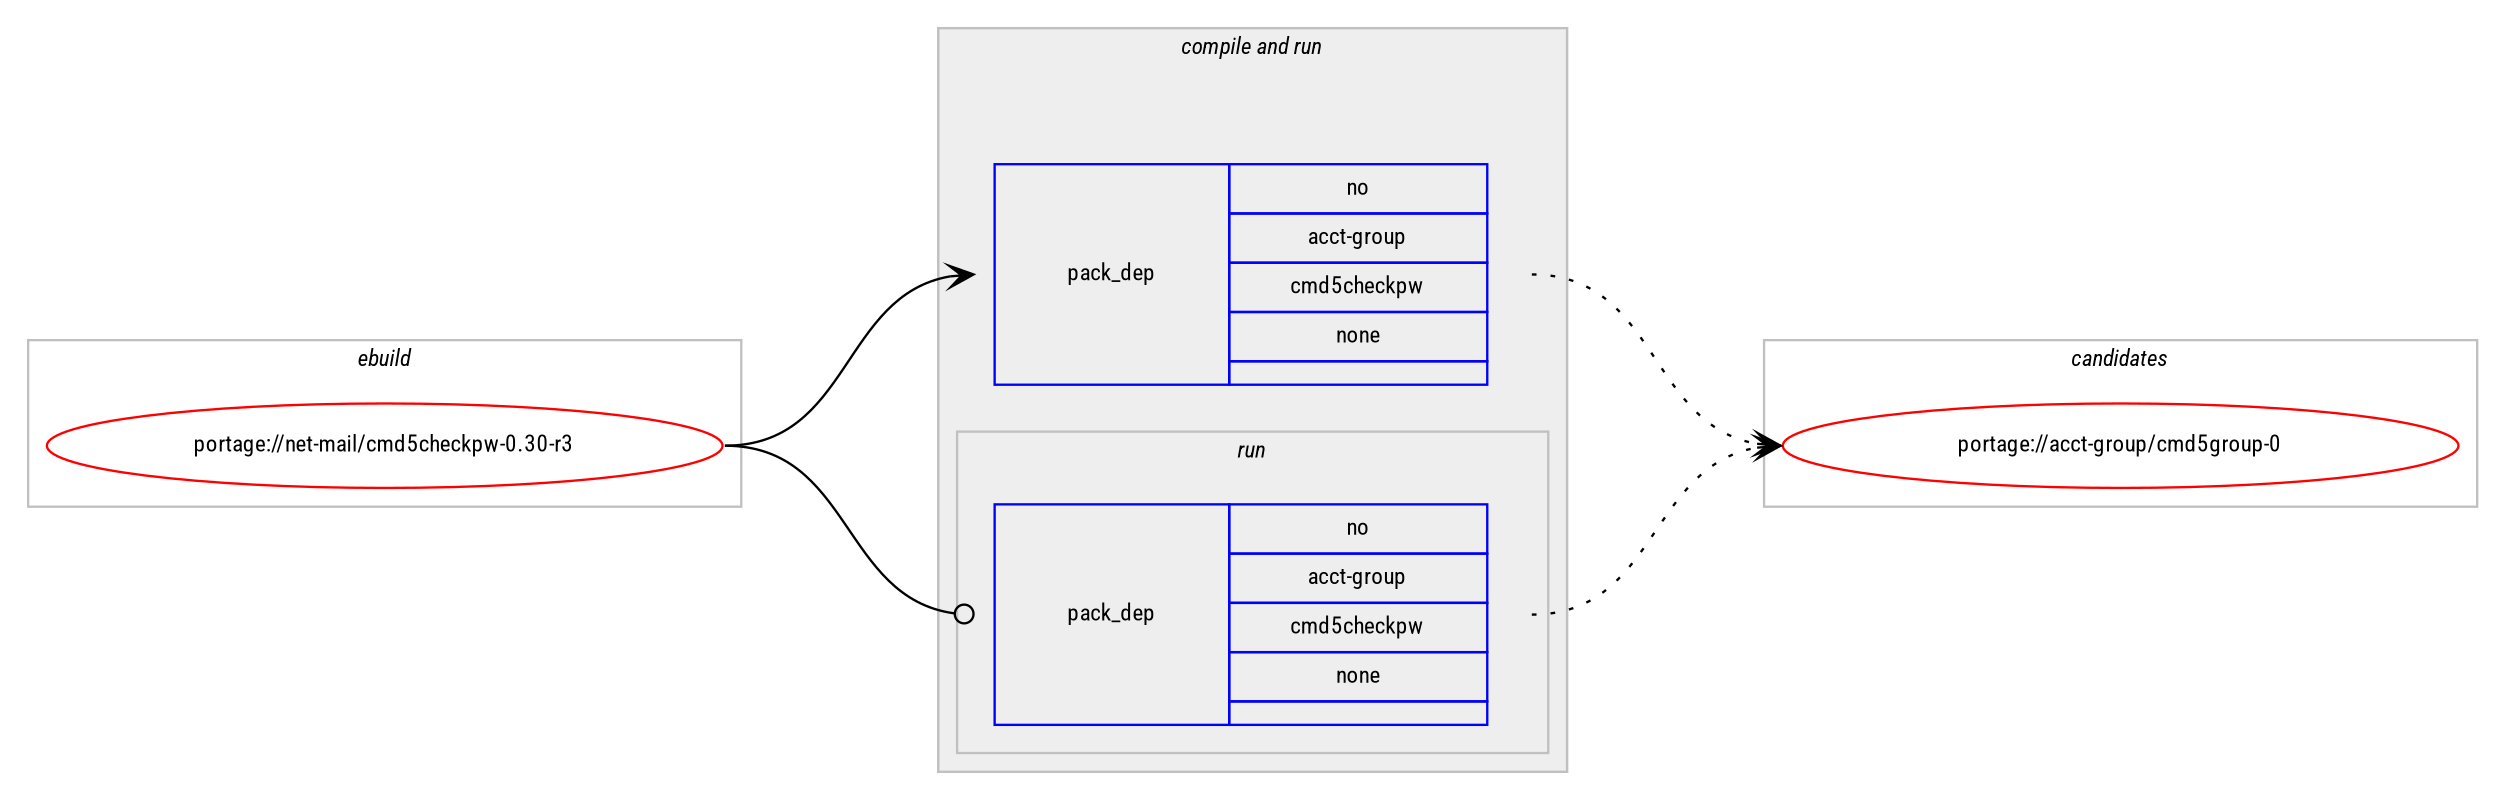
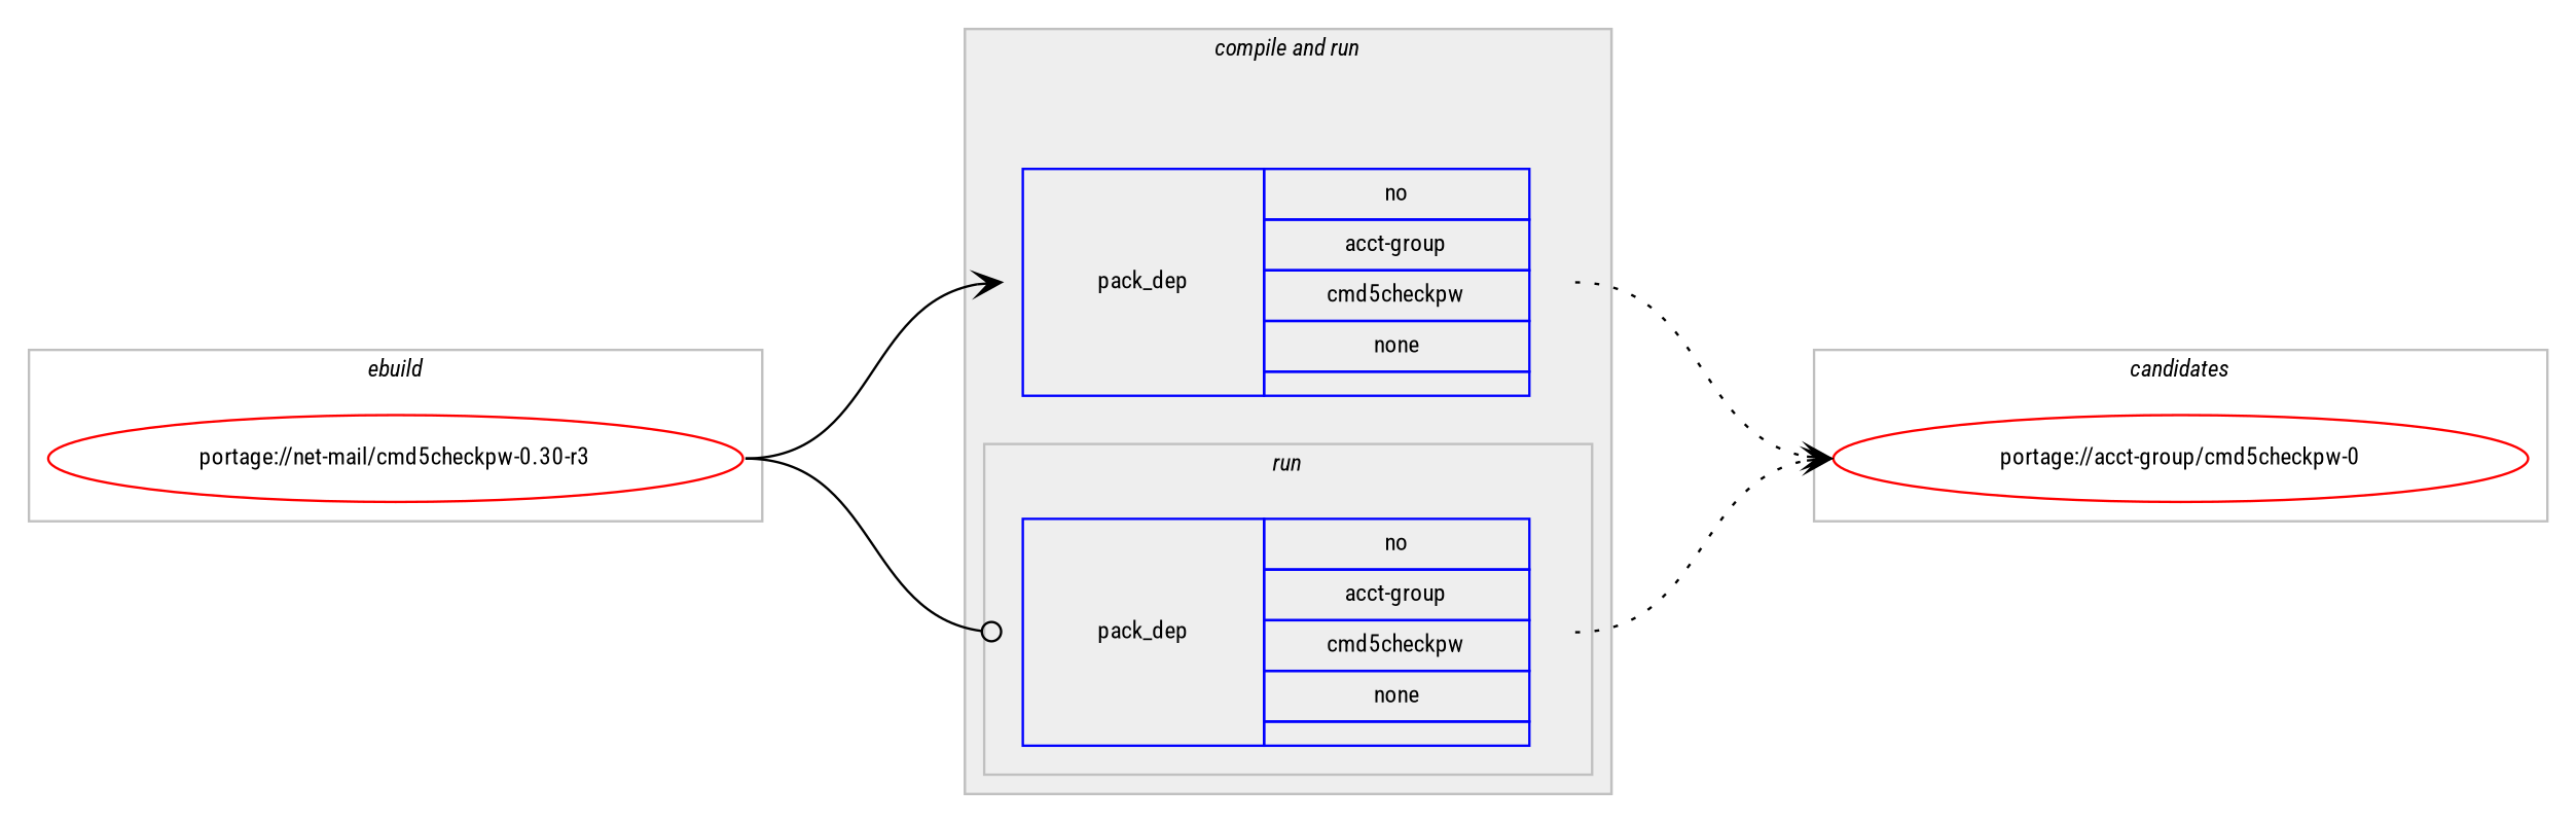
  digraph {
    compound=true
    concentrate=true
    fontname="Roboto Condensed"
    fontsize=10
    newrank=true
    rankdir=LR
    ranksep=1.5
    node [color=red fontname="Roboto Condensed" fontsize=10]
    edge [arrowhead=vee headport=w style=solid tailport=e weight=20 fontname="Roboto Condensed"]
    n1 [label="portage://net-mail/cmd5checkpw-0.30-r3" width=4]
    n2 [color=blue label=<<TABLE BORDER="0" CELLBORDER="1" CELLSPACING="0" CELLPADDING="4" WIDTH="220"><TR><TD ROWSPAN="6" CELLPADDING="30">pack_dep</TD></TR><TR><TD WIDTH="110">no</TD></TR><TR><TD>acct-group</TD></TR><TR><TD>cmd5checkpw</TD></TR><TR><TD>none</TD></TR><TR><TD></TD></TR></TABLE>> shape=none]
    n3 [color=blue label=<<TABLE BORDER="0" CELLBORDER="1" CELLSPACING="0" CELLPADDING="4" WIDTH="220"><TR><TD ROWSPAN="6" CELLPADDING="30">pack_dep</TD></TR><TR><TD WIDTH="110">no</TD></TR><TR><TD>acct-group</TD></TR><TR><TD>cmd5checkpw</TD></TR><TR><TD>none</TD></TR><TR><TD></TD></TR></TABLE>> shape=none]
-   n4 [label="portage://acct-group/cmd5group-0" width=4]
+   n4 [label="portage://acct-group/cmd5checkpw-0" width=4]
    subgraph cluster_1 {
      color=gray
      label=<<i>ebuild</i>>
      rank=same
      n1
    }
    subgraph cluster_2 {
      color=gray
      label=<<i>dependencies</i>>
      subgraph cluster_3 {
        color=gray
        fillcolor="#eeeeee"
        label=<<i>compile</i>>
        style=filled
        subgraph sub_4 {
          color=gray
          fillcolor="#eeeeee"
          label=<<i>compile</i>>
          style=filled
          n2
        }
      }
      subgraph cluster_5 {
        color=gray
        fillcolor="#eeeeee"
        label=<<i>compile and run</i>>
        style=filled
      }
      subgraph cluster_6 {
        color=gray
        fillcolor="#eeeeee"
        label=<<i>run</i>>
        style=filled
        subgraph sub_7 {
          color=gray
          fillcolor="#eeeeee"
          label=<<i>run</i>>
          style=filled
          n3
        }
      }
    }
    subgraph cluster_8 {
      color=gray
      label=<<i>candidates</i>>
      rank=same
      subgraph sub_9 {
        color=black
        label=<<i>candidates</i>>
        nodesep=1
        rank=same
        n4
      }
      subgraph sub_10 {
        color=black
        label=<<i>candidates</i>>
        nodesep=1
        rank=same
        n4
      }
    }
    n1 -> n2
    n1 -> n3 [arrowhead=odot]
    n2 -> n4 [style=dotted weight=100]
    n3 -> n4 [style=dotted weight=100]
  }
